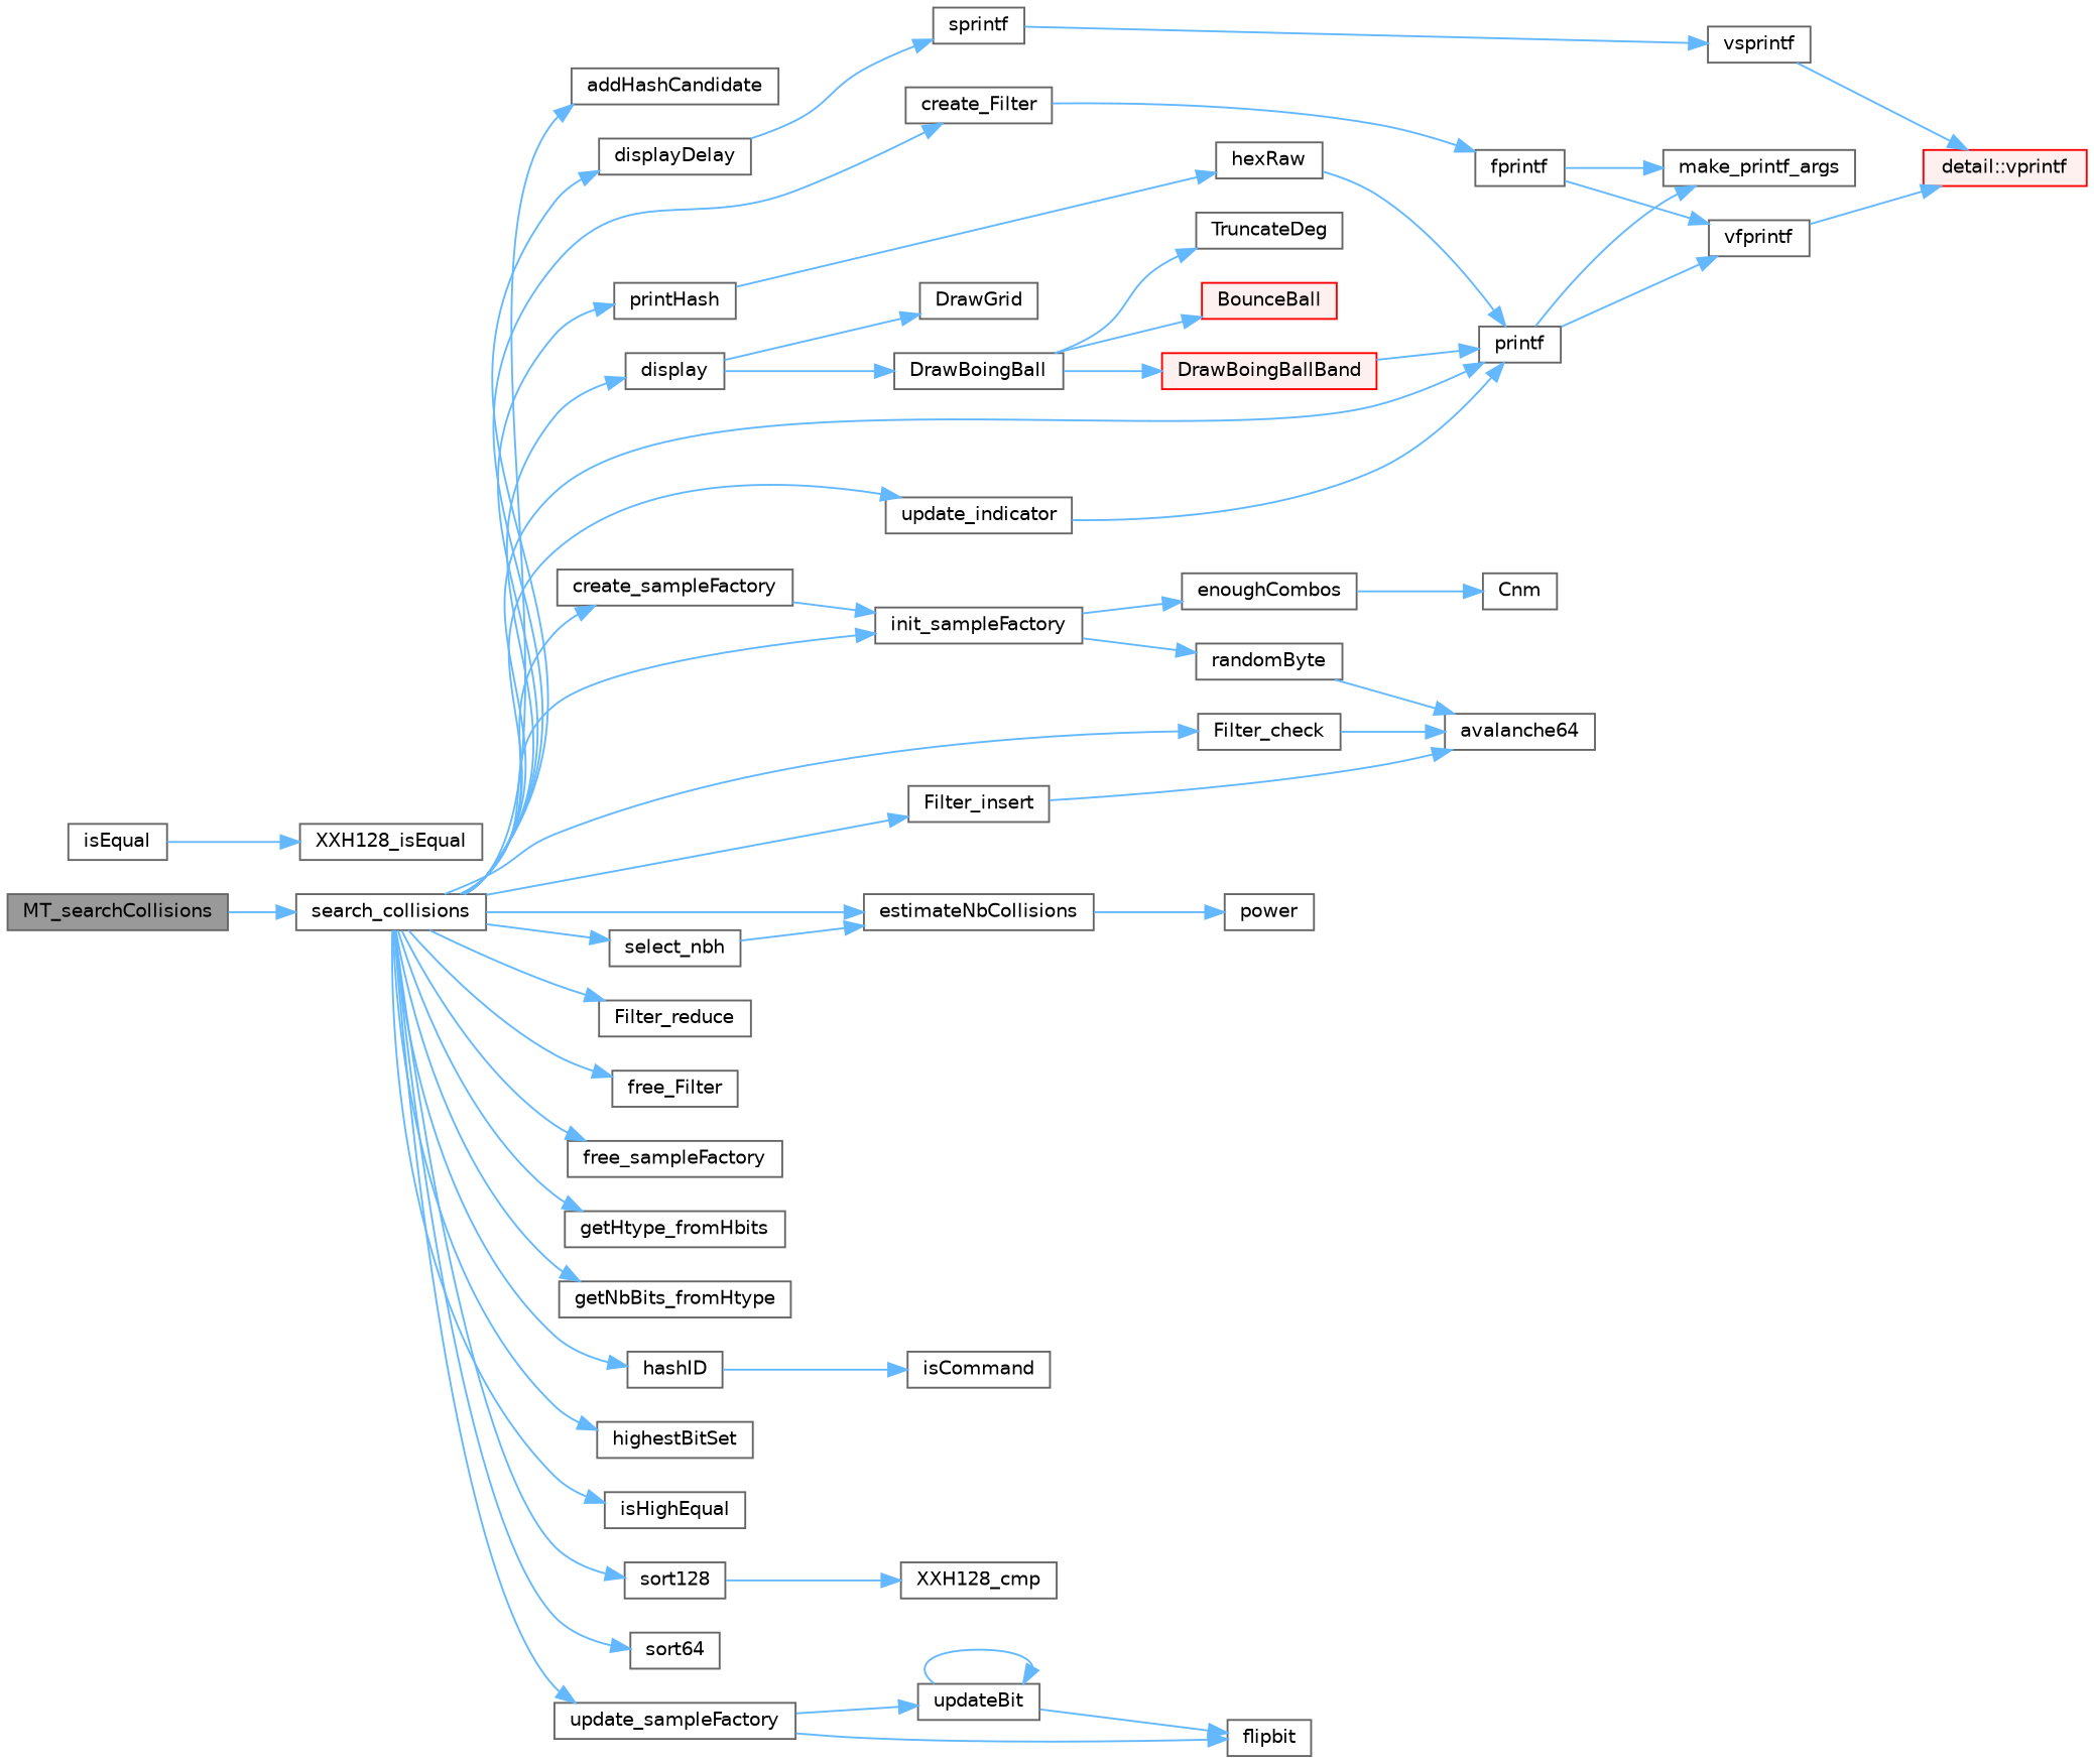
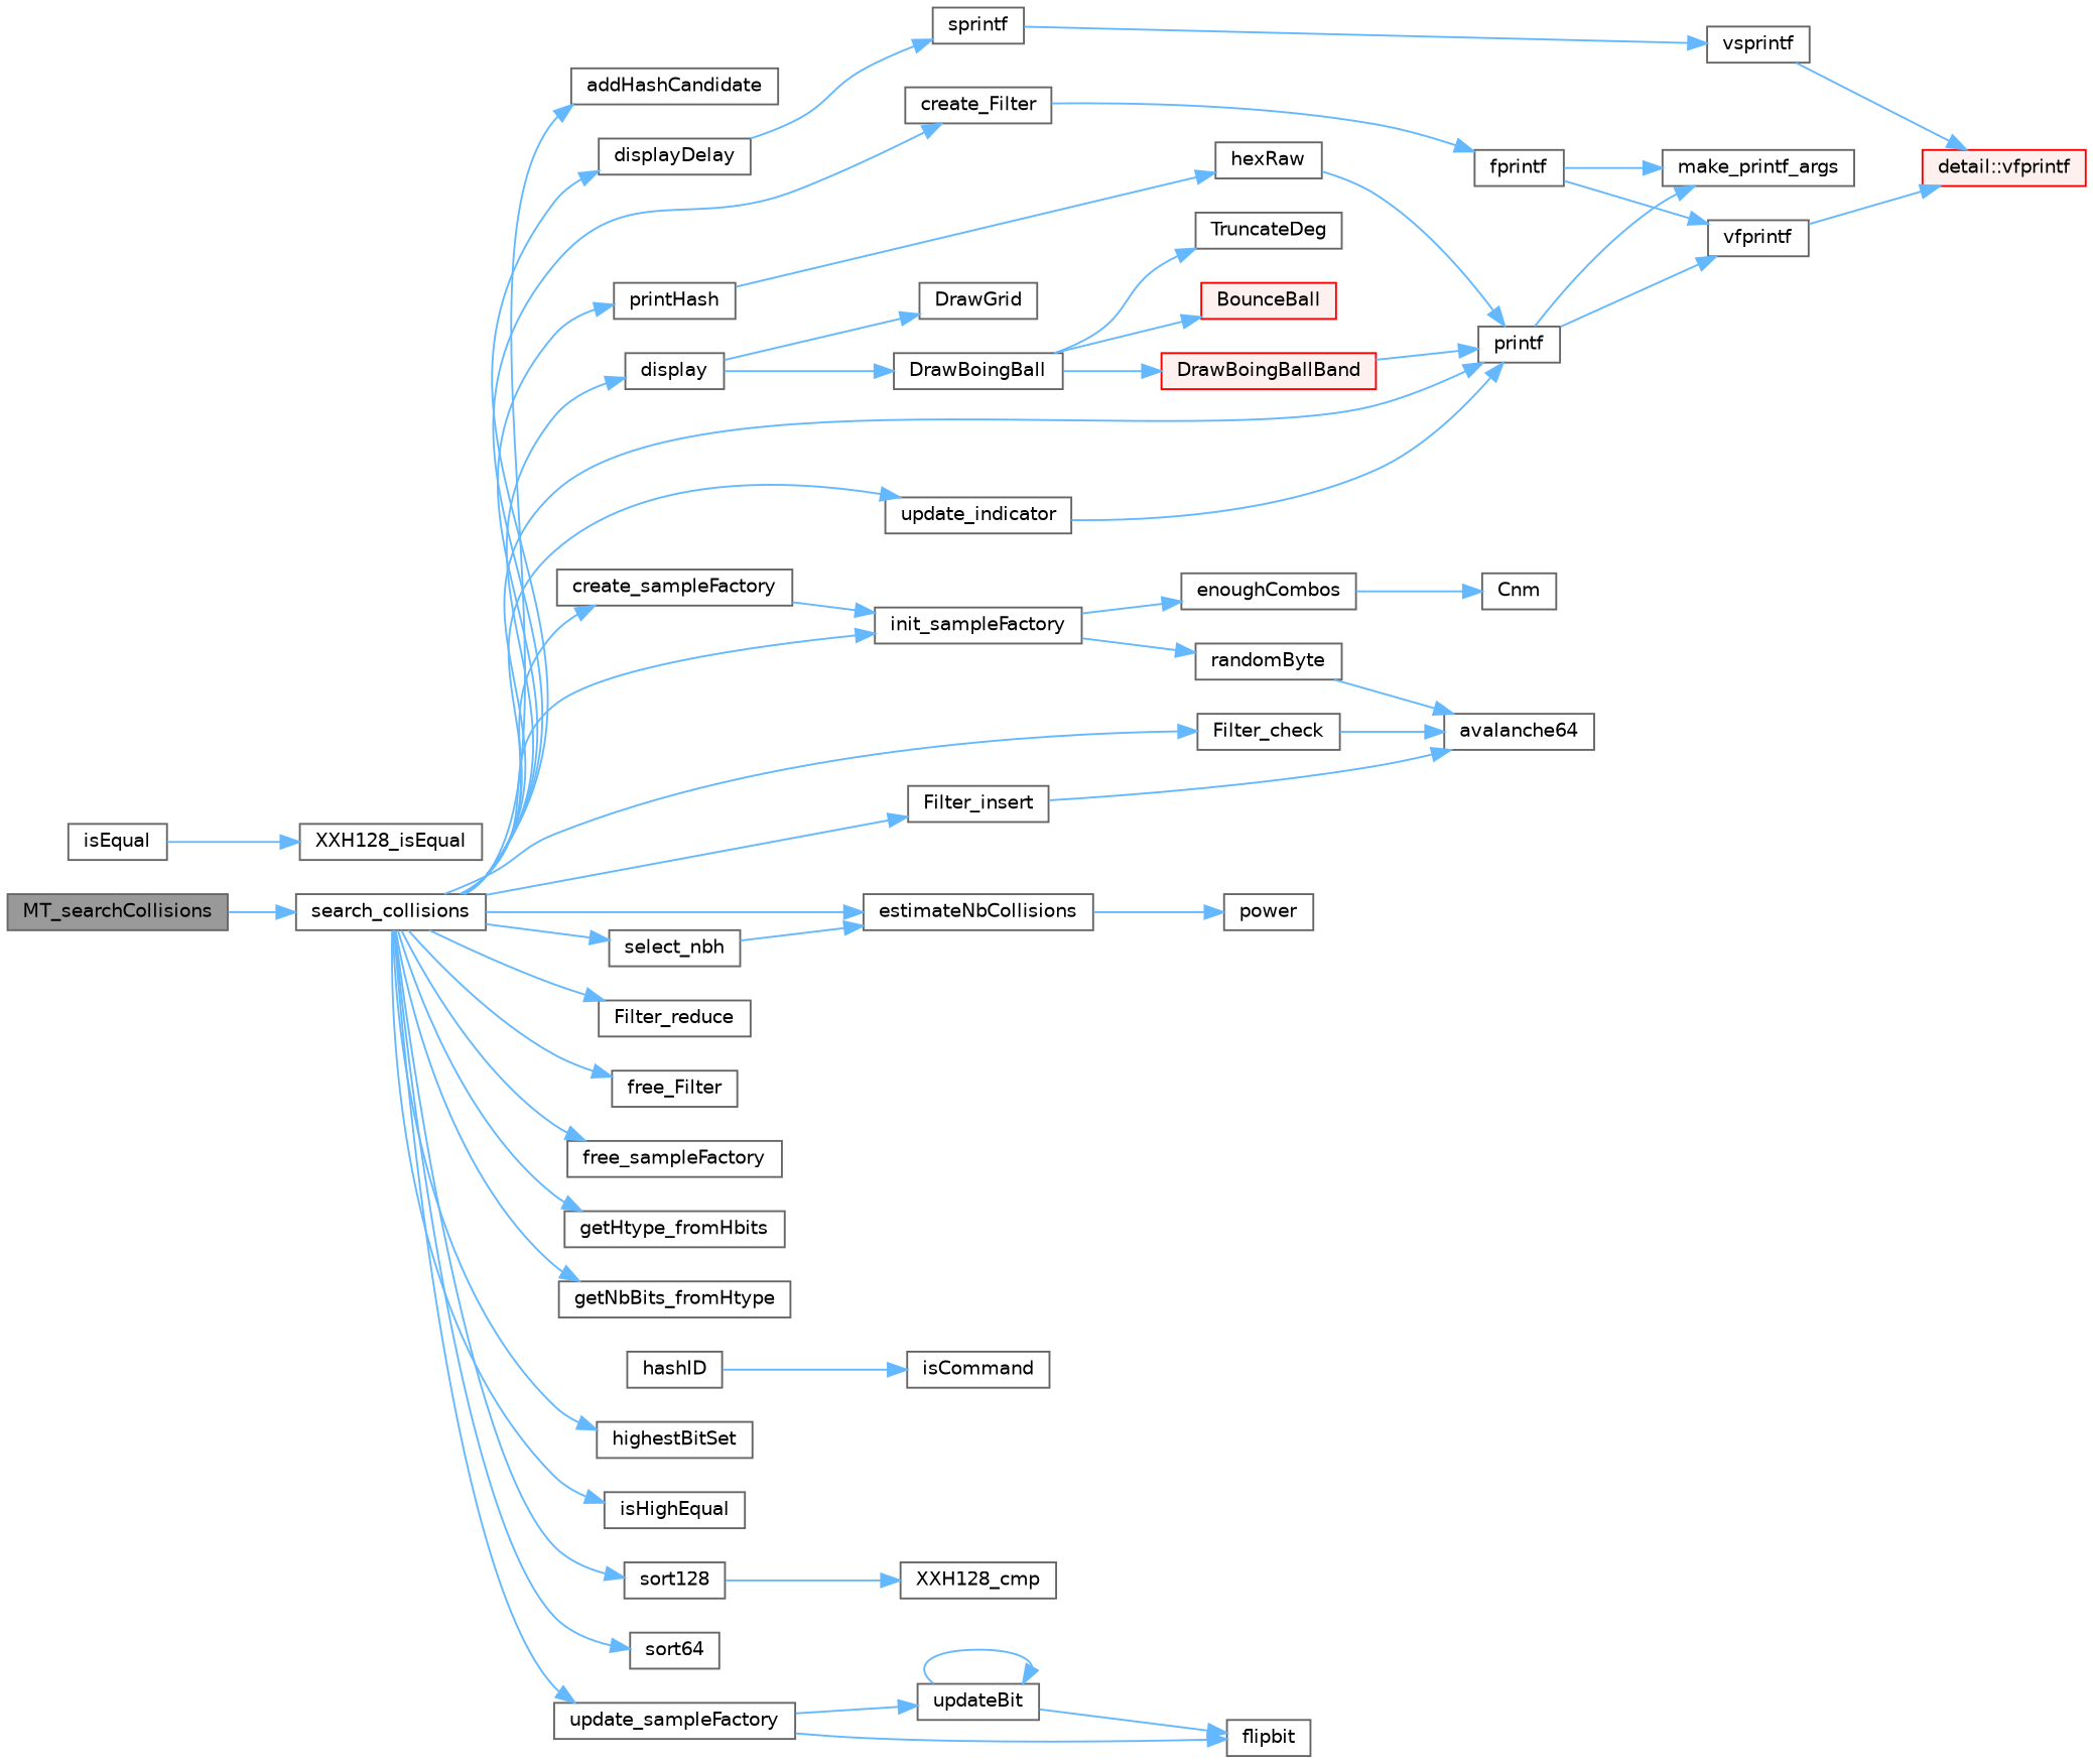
  digraph {
    rankdir=LR
    node [color=grey40 fillcolor=white fontname=Helvetica fontsize=10 shape=box style=filled]
    edge [color=steelblue1 fontname=Helvetica fontsize=10 labelfontname=Helvetica labelfontsize=10 style=solid]
    n1 [color=gray40 fillcolor=grey60 fontcolor=black height=0.2 label=MT_searchCollisions width=0.4]
    n2 [height=0.2 label=search_collisions width=0.4]
    n3 [height=0.2 label=addHashCandidate width=0.4]
    n4 [height=0.2 label=create_Filter width=0.4]
    n5 [height=0.2 label=create_sampleFactory width=0.4]
    n6 [height=0.2 label=init_sampleFactory width=0.4]
    n7 [height=0.2 label=display width=0.4]
    n8 [height=0.2 label=printf width=0.4]
    n9 [height=0.2 label=displayDelay width=0.4]
    n10 [height=0.2 label=estimateNbCollisions width=0.4]
    n11 [height=0.2 label=Filter_check width=0.4]
    n12 [height=0.2 label=Filter_insert width=0.4]
    n13 [height=0.2 label=Filter_reduce width=0.4]
    n14 [height=0.2 label=free_Filter width=0.4]
    n15 [height=0.2 label=free_sampleFactory width=0.4]
    n16 [height=0.2 label=getHtype_fromHbits width=0.4]
    n17 [height=0.2 label=getNbBits_fromHtype width=0.4]
    n18 [height=0.2 label=hashID width=0.4]
    n19 [height=0.2 label=highestBitSet width=0.4]
    n20 [height=0.2 label=isHighEqual width=0.4]
    n21 [height=0.2 label=printHash width=0.4]
    n22 [height=0.2 label=select_nbh width=0.4]
    n23 [height=0.2 label=sort128 width=0.4]
    n24 [height=0.2 label=sort64 width=0.4]
    n25 [height=0.2 label=update_indicator width=0.4]
    n26 [height=0.2 label=update_sampleFactory width=0.4]
    n27 [height=0.2 label=fprintf width=0.4]
    n28 [height=0.2 label=enoughCombos width=0.4]
    n29 [height=0.2 label=randomByte width=0.4]
    n30 [height=0.2 label=DrawBoingBall width=0.4]
    n31 [height=0.2 label=DrawGrid width=0.4]
    n32 [height=0.2 label=make_printf_args width=0.4]
    n33 [height=0.2 label=vfprintf width=0.4]
    n34 [height=0.2 label=sprintf width=0.4]
    n35 [height=0.2 label=power width=0.4]
    n36 [height=0.2 label=avalanche64 width=0.4]
    n37 [height=0.2 label=isCommand width=0.4]
    n38 [height=0.2 label=isEqual width=0.4]
    n39 [height=0.2 label=XXH128_isEqual width=0.4]
    n40 [height=0.2 label=hexRaw width=0.4]
    n41 [height=0.2 label=XXH128_cmp width=0.4]
    n42 [height=0.2 label=flipbit width=0.4]
    n43 [height=0.2 label=updateBit width=0.4]
-   n44 [color=red fillcolor="#FFF0F0" height=0.2 label="detail::vprintf" width=0.4]
+   n44 [color=red fillcolor="#FFF0F0" height=0.2 label="detail::vfprintf" width=0.4]
    n45 [height=0.2 label=Cnm width=0.4]
    n46 [color=red fillcolor="#FFF0F0" height=0.2 label=BounceBall width=0.4]
    n47 [color=red fillcolor="#FFF0F0" height=0.2 label=DrawBoingBallBand width=0.4]
    n48 [height=0.2 label=TruncateDeg width=0.4]
    n49 [height=0.2 label=vsprintf width=0.4]
    n1 -> n2
    n2 -> n3
    n2 -> n4
    n2 -> n5
    n2 -> n6
    n2 -> n7
    n2 -> n8
    n2 -> n9
    n2 -> n10
    n2 -> n11
    n2 -> n12
    n2 -> n13
    n2 -> n14
    n2 -> n15
    n2 -> n16
    n2 -> n17
-   n2 -> n18
    n2 -> n19
    n2 -> n20
    n2 -> n21
    n2 -> n22
    n2 -> n23
    n2 -> n24
    n2 -> n25
    n2 -> n26
    n4 -> n27
    n5 -> n6
    n6 -> n28
    n6 -> n29
    n7 -> n30
    n7 -> n31
    n8 -> n32
    n8 -> n33
    n9 -> n34
    n10 -> n35
    n11 -> n36
    n12 -> n36
    n18 -> n37
    n21 -> n40
    n22 -> n10
    n23 -> n41
    n25 -> n8
    n26 -> n42
    n26 -> n43
    n27 -> n32
    n27 -> n33
    n28 -> n45
    n29 -> n36
    n30 -> n46
    n30 -> n47
    n30 -> n48
    n33 -> n44
    n34 -> n49
    n38 -> n39
    n40 -> n8
    n43 -> n42
    n43 -> n43
    n47 -> n8
    n49 -> n44
  }
